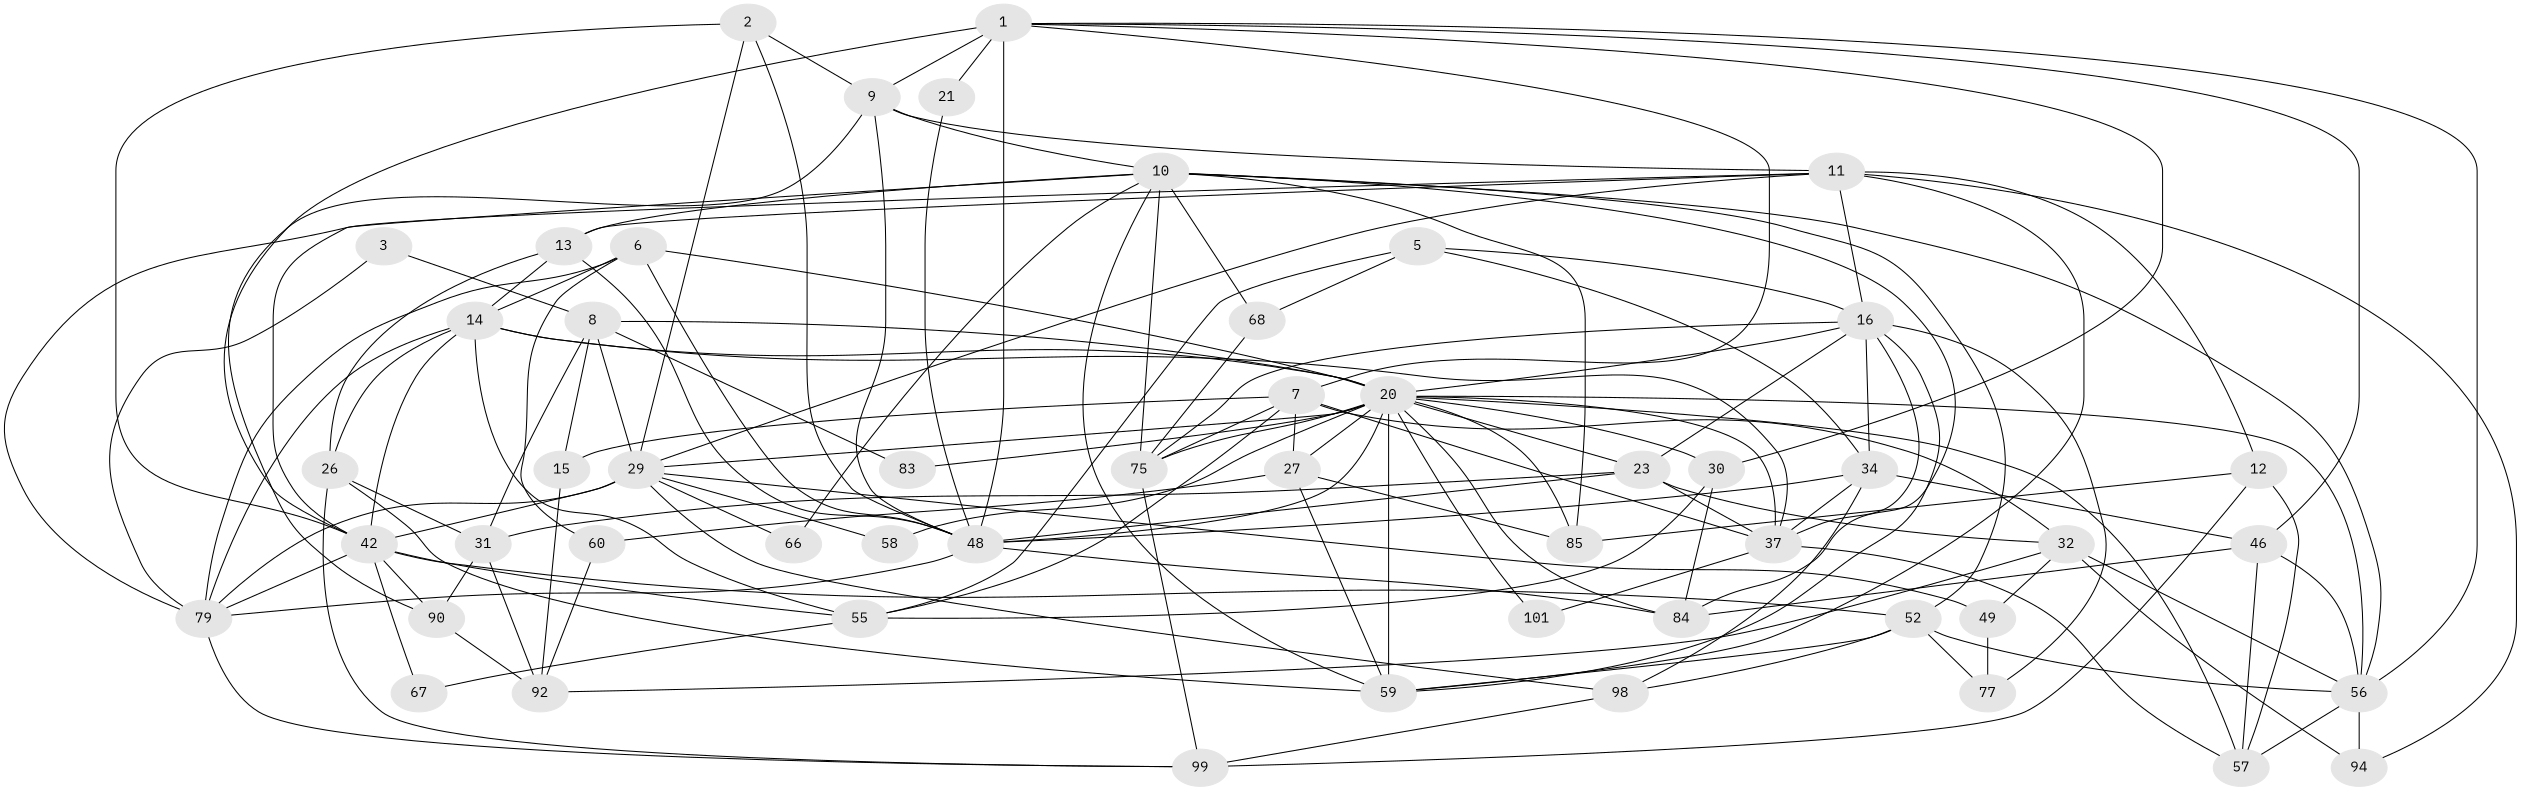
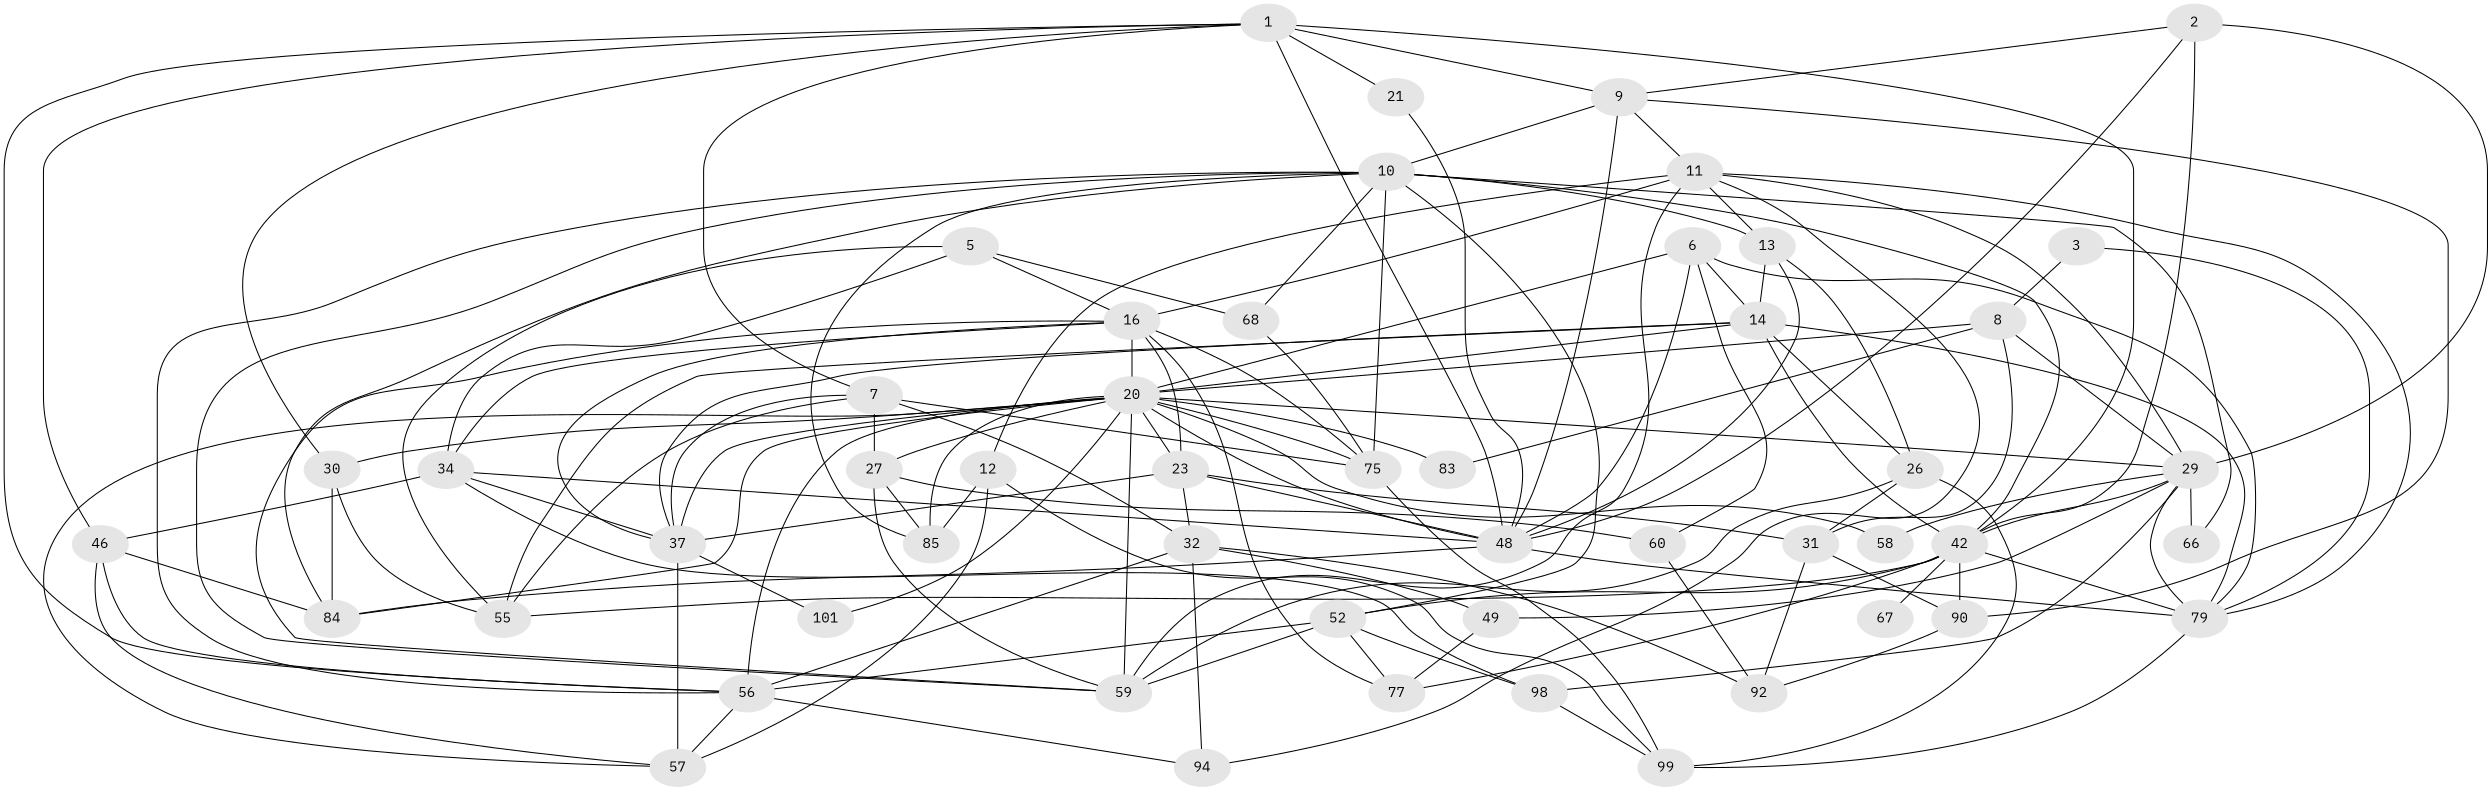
  graph {
    fontname="IBM Plex Mono"
    node [color=gray90 fontname="IBM Plex Mono" style=filled]
    edge [fontname="IBM Plex Mono"]
    1 [super="+4"]
    7 [super="+51"]
    9 [super="+36"]
    21
    30
    42 [super="+62+61"]
    46
    48 [super="+76"]
    56
    55
-   15
    27 [super="+82"]
    32
    37 [super="+86+44"]
    75
    10 [super="+69+18+40"]
    11 [super="+22+65"]
    90
    84 [super="+103"]
    79 [super="+93+96"]
    52 [super="+78+97"]
    77
    67
    57 [super="+72"]
    94
    2
    29 [super="+35+47"]
    66
    58
    49
    98
    8 [super="+19"]
    20 [super="+53+25"]
    31 [super="+73"]
    83
    3
    99
    5 [super="+54"]
    16 [super="+64"]
    34 [super="+41"]
    68
    59 [super="+100+70"]
    23 [super="+89"]
    14 [super="+71+50"]
    26 [super="+38"]
    6
    60
    85
    101
    92 [super="+95"]
    13 [super="+17"]
    12
    1 -- 7
    1 -- 9
    1 -- 21
    1 -- 30
    1 -- 42
    1 -- 46
    1 -- 48 [weight=2]
    1 -- 56
    7 -- 55
-   7 -- 15
    7 -- 27
    7 -- 32
    7 -- 37
    7 -- 75 [weight=2]
    9 -- 48
    9 -- 10
    9 -- 11
    9 -- 90
    21 -- 48
    30 -- 55
    30 -- 84
    42 -- 55
    42 -- 90
    42 -- 79
    42 -- 52
+   42 -- 77
    42 -- 67
    46 -- 56
    46 -- 84
    46 -- 57
    48 -- 84
    48 -- 79
    56 -- 57
    56 -- 94
-   55 -- 67
-   15 -- 92
    27 -- 59
    27 -- 60
    27 -- 85
    32 -- 56
    32 -- 94
    32 -- 49
    32 -- 92
    37 -- 57
    37 -- 101
    75 -- 99
    10 -- 42
    10 -- 56
    10 -- 75
    10 -- 84
    10 -- 52
    10 -- 66
    10 -- 68
    10 -- 59
    10 -- 85
    10 -- 13
    11 -- 79
    11 -- 94
    11 -- 29
    11 -- 16
    11 -- 59
    11 -- 13
    11 -- 12
    90 -- 92
    79 -- 99
    52 -- 56
    52 -- 77
    52 -- 98
    52 -- 59
    2 -- 9
    2 -- 42
    2 -- 48
    2 -- 29
    29 -- 42
    29 -- 79
    29 -- 66 [weight=2]
    29 -- 58
    29 -- 49 [weight=2]
    29 -- 98
    49 -- 77
    98 -- 99
-   8 -- 15
    8 -- 29 [weight=2]
    8 -- 20
    8 -- 31
    8 -- 83
    20 -- 30
    20 -- 48
    20 -- 56
    20 -- 27
    20 -- 37
    20 -- 75
    20 -- 84
    20 -- 57
    20 -- 29
    20 -- 58
    20 -- 83 [weight=2]
    20 -- 59 [weight=3]
    20 -- 23
    20 -- 85
    20 -- 101
    31 -- 90
    31 -- 92
    3 -- 79
    3 -- 8
    5 -- 55
    5 -- 16
    5 -- 34
    5 -- 68
    16 -- 37
    16 -- 75
    16 -- 77
    16 -- 20
    16 -- 34
    16 -- 59
    16 -- 23
    34 -- 46
    34 -- 48
    34 -- 37
    34 -- 98
    68 -- 75
    23 -- 48
    23 -- 32
    23 -- 37
    23 -- 31
    14 -- 42
    14 -- 55
    14 -- 37
    14 -- 79
    14 -- 20
    14 -- 26
    26 -- 31
    26 -- 99
    26 -- 59
    6 -- 48
    6 -- 79
    6 -- 20
    6 -- 14
    6 -- 60
    60 -- 92
    13 -- 48
    13 -- 14
    13 -- 26
    12 -- 57
    12 -- 99
    12 -- 85
  }
